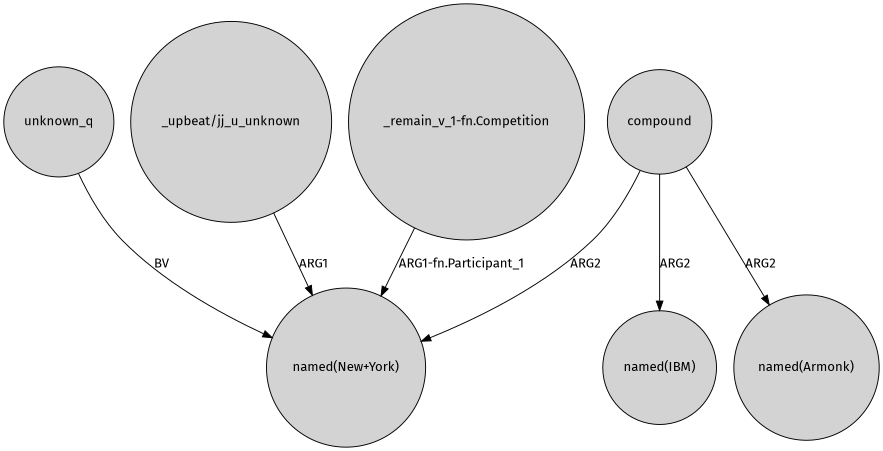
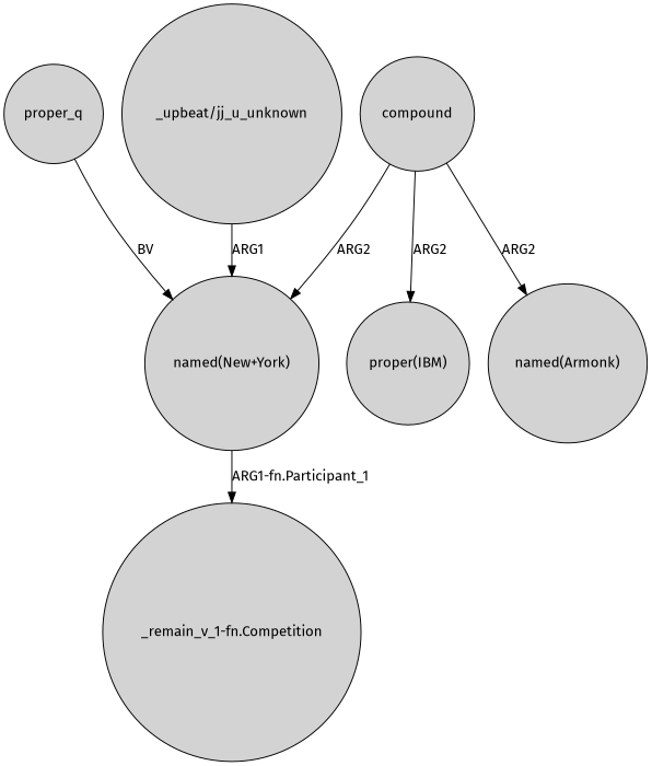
  digraph {
    fontname="Fira Sans"
    node [fontname="Fira Sans" shape=circle style=filled]
    edge [fontname="Fira Sans"]
-   proper_q [label=unknown_q]
+   proper_q
    "named(New+York)"
    "_upbeat/jj_u_unknown"
    compound
-   "named(IBM)"
+   "named(IBM)" [label="proper(IBM)"]
    "named(Armonk)"
    "_remain_v_1-fn.Competition"
    proper_q -> "named(New+York)" [label=BV]
    "_upbeat/jj_u_unknown" -> "named(New+York)" [label=ARG1]
    compound -> "named(New+York)" [label=ARG2]
    compound -> "named(IBM)" [label=ARG2]
    compound -> "named(Armonk)" [label=ARG2]
-   "_remain_v_1-fn.Competition" -> "named(New+York)" [label="ARG1-fn.Participant_1"]
+   "named(New+York)" -> "_remain_v_1-fn.Competition" [label="ARG1-fn.Participant_1"]
  }
